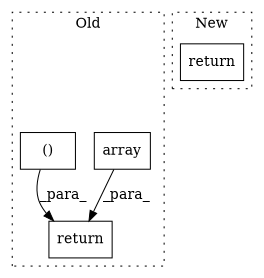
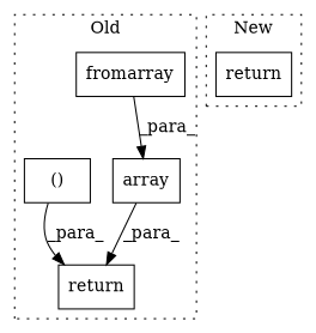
  digraph {
    node [a=32 l=7 shape=box]
+   n1 [l="10,1" label=fromarray s="4223,4238"]
    n2 [a=41 label=return s=4317]
    n3 [a=106 l=43 label="()" s=4343]
    n4 [l="6,1" label=array s="4211,4310"]
    n5 [a=41 label=return s=4493]
    subgraph cluster_1 {
      label=Old
      style=dotted
+     n1
      n2
      n3
      n4
    }
    subgraph cluster_2 {
      label=New
      style=dotted
      n5
    }
+   n1 -> n4 [label=_para_]
    n3 -> n2 [label=_para_]
    n4 -> n2 [label=_para_]
  }
